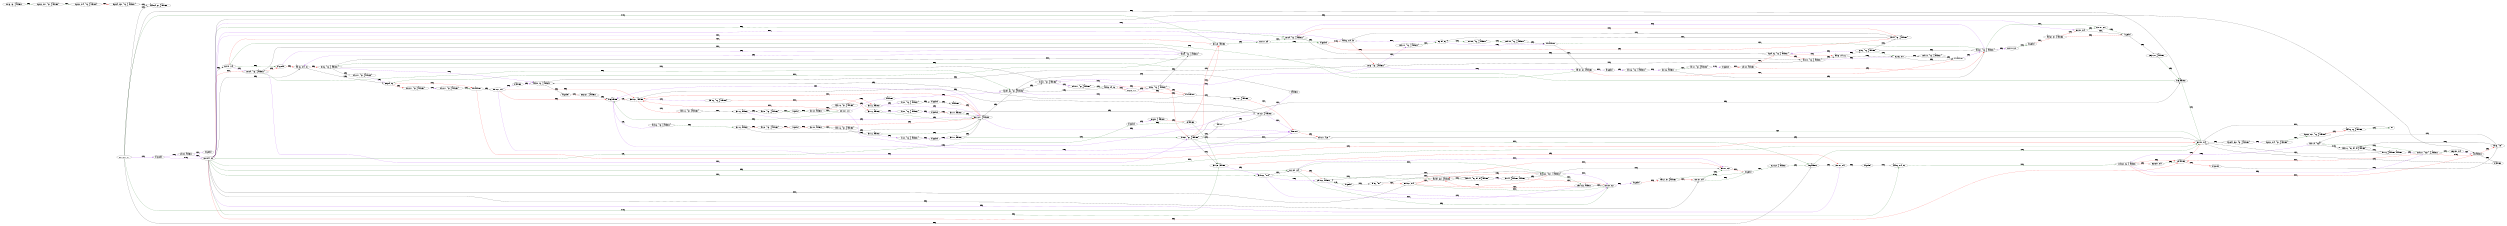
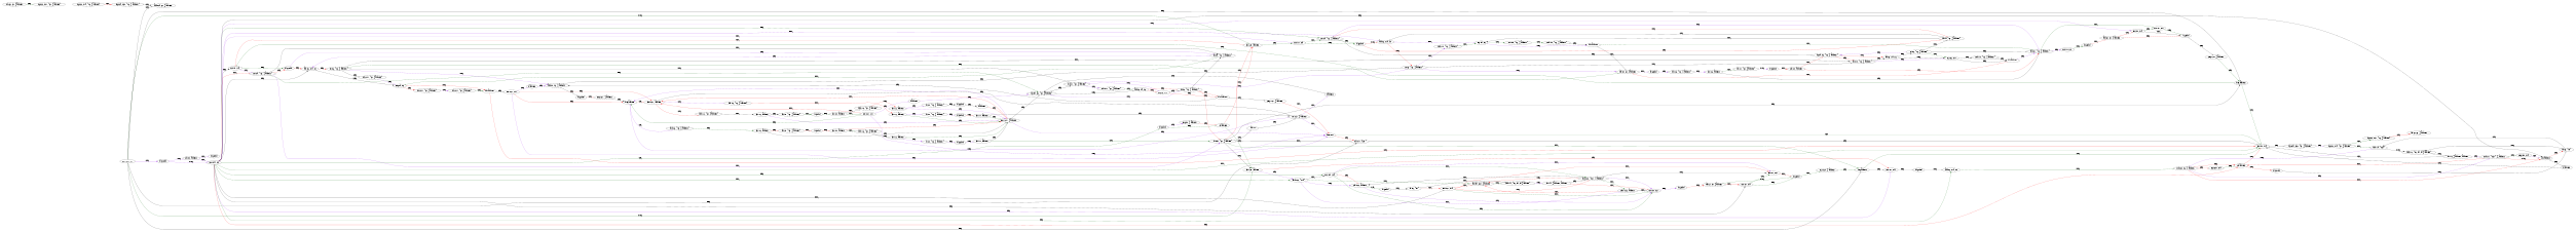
  digraph {
    fontname="DejaVu Serif"
    rankdir=LR
    node [fontname="DejaVu Serif"]
    edge [arrowhead=onormal color=black fontname="DejaVu Serif"]
-   n1 [label="xzr sp , sp , # address"]
+   n1 [label="sub sp , sp , # address"]
    n2 [label="stp x22 , x21 , [ sp , # address ]"]
    n3 [label="stp x20 , x19 , [ sp , # address ]"]
    n4 [label="stp x29 , x30 , [ sp , # address ]"]
    n5 [label="add x29 , sp , # address"]
    n6 [label="mov w20 , w1"]
    n7 [label="bl symbol"]
    n8 [label="cbz w20 , address"]
    n9 [label="cbz w20 , address"]
    n10 [label="b.eq address"]
    n11 [label="b.eq address"]
    n12 [label="strb wzr , [ x20 ]"]
    n13 [label="cbz x0 , address"]
    n14 [label="mov x19 , x0"]
    n15 [label="mov x0 , x19"]
    n16 [label="ldrb w22 , [ x19 ]"]
    n17 [label="mov x0 , x19"]
    n18 [label="mov x0 , x19"]
    n19 [label="mov x0 , x19"]
    n20 [label="bl symbol"]
    n21 [label="bl symbol"]
    n22 [label="add x8 , x19 , x0"]
    n23 [label="b.lo address"]
    n24 [label="mov x21 , x19"]
    n25 [label="str x19 , [ sp , # address ]"]
    n26 [label="add x8 , x19 , x0"]
    n27 [label="str x19 , [ sp , # address ]"]
    n28 [label="add x8 , x19 , x0"]
    n29 [label="mov x0 , x19"]
    n30 [label="mov x21 , x19"]
    n31 [label="mov x0 , x19"]
    n32 [label="b.hs address"]
    n33 [label="cmp x0 , # address"]
    n34 [label="b.lo address"]
    n35 [label="bl symbol"]
    n36 [label="cbz w22 , address"]
    n37 [label="and x9 , x22 , # address"]
    n38 [label="cbnz w22 , address"]
    n39 [label="bl symbol"]
    n40 [label="bl symbol"]
    n41 [label="sub x20 , x8 , # address"]
    n42 [label="bl symbol"]
    n43 [label="ldp x29 , x30 , [ sp , # address ]"]
-   n44 [label=ret]
    n45 [label="mov x0 , x21"]
    n46 [label="mov x1 , x21"]
    n47 [label="ldrb w22 , [ x21 , # address ]!"]
    n48 [label="ldr x9 , [ sp , # address ]"]
    n49 [label="ldp x9 , x8 , [ sp , # address ]"]
    n50 [label="ldr x20 , [ sp , # address ]"]
    n51 [label="cmp x9 , x8"]
    n52 [label="str x8 , [ sp , # address ]"]
    n53 [label="ldr x9 , [ sp , # address ]"]
    n54 [label="ldr x21 , [ sp , # address ]"]
    n55 [label="ldp x9 , x8 , [ sp , # address ]"]
    n56 [label="cmp x9 , x8"]
    n57 [label="str x8 , [ sp , # address ]"]
    n58 [label="bl symbol"]
    n59 [label="mov x1 , x21"]
    n60 [label="bl symbol"]
    n61 [label="ldr x8 , [ x0 ]"]
    n62 [label="b address"]
    n63 [label="bl symbol"]
    n64 [label="ldrh w9 , [ x8 , x9 , lsl # address ]"]
    n65 [label="cmp x20 , x19"]
    n66 [label="strb wzr , [ x20 ] , #- address"]
    n67 [label="ldrb w9 , [ x20 ]"]
    n68 [label="cmp x20 , x19"]
    n69 [label="ldrh w8 , [ x8 , x9 , lsl # address ]"]
    n70 [label="ldp x20 , x19 , [ sp , # address ]"]
    n71 [label="bl symbol"]
    n72 [label="ldr x8 , [ x0 ]"]
    n73 [label="add x2 , x0 , # address"]
    n74 [label="ldr x10 , [ sp , # address ]"]
    n75 [label="add x8 , x9 , x8"]
    n76 [label="b address"]
    n77 [label="stur xzr , [ sp , # address ]"]
    n78 [label="b.hs address"]
    n79 [label="strb wzr , [ sp , # address ]"]
    n80 [label="add x0 , sp , # address"]
    n81 [label="add x0 , sp , # address"]
    n82 [label="ldr x10 , [ sp , # address ]"]
    n83 [label="bl symbol"]
    n84 [label="bl symbol"]
    n85 [label="add x8 , x9 , x8"]
    n86 [label="cmp x8 , x10"]
    n87 [label="strb wzr , [ sp , # address ]"]
    n88 [label="cmp x8 , x10"]
    n89 [label="strb wzr , [ sp , # address ]"]
    n90 [label="mov w21 , wzr"]
    n91 [label="b address"]
    n92 [label="b.eq address"]
    n93 [label="cbnz w21 , address"]
    n94 [label="b.ne stur"]
    n95 [label="ldrb w8 , [ sp , # address ]"]
    n96 [label="ldrb w8 , [ sp , # address ]"]
    n97 [label="ldrb w8 , [ sp , # address ]"]
    n98 [label="mov x0 , x21"]
    n99 [label="stur xzr , [ sp , # address ]"]
    n100 [label="b.hs address"]
    n101 [label="strb wzr , [ sp , # address ]"]
    n102 [label="strb wzr , [ sp , # address ]"]
    n103 [label="bl symbol"]
    n104 [label="ldrb w8 , [ sp , # address ]"]
    n105 [label="ldp x22 , x21 , [ sp , # address ]"]
-   n106 [label="add sp , sp , # address"]
+   n106 [label="ldr sp , sp , # address"]
    n107 [label="tbz w8 , # address , address"]
    n108 [label="cmp w20 , # address"]
    n109 [label="tbz w9 , # address , address"]
    n110 [label="cmp w21 , # address"]
    n111 [label="add x2 , x0 , # address"]
    n112 [label="cmp w20 , # address"]
    n113 [label="cbz w8 , address"]
    n114 [label="ldr w0 , [ sp , # address ]"]
    n115 [label="bl symbol"]
    n116 [label="cbz w0 , address"]
    n117 [label="cbz w8 , address"]
    n118 [label="mov w21 , # address"]
    n119 [label="ldr w0 , [ sp , # address ]"]
    n120 [label="cbz w8 , address"]
    n121 [label="cbz w8 , address"]
    n122 [label="str x8 , [ sp , # address ]"]
    n123 [label="bl symbol"]
    n124 [label="cbz w0 , address"]
    n125 [label="ldr w0 , [ sp , # address ]"]
    n126 [label="ldr w0 , [ sp , # address ]"]
    n127 [label="strb wzr , [ sp , # address ]"]
    n128 [label="b.lo address"]
    n129 [label="str x8 , [ sp , # address ]"]
    n130 [label="ldrb w8 , [ sp , # address ]"]
    n131 [label="cbz w8 , address"]
    n132 [label="ldr w0 , [ sp , # address ]"]
    n133 [label="bl symbol"]
    n134 [label="cbz w0 , address"]
    n135 [label="bl symbol"]
    n136 [label="cbz w0 , address"]
    n137 [label="cmp w21 , # address"]
    n138 [label="bl symbol"]
    n139 [label="cbz w0 , address"]
    n140 [label="mov w21 , # address"]
    n141 [label="b address"]
    n142 [label="ldrb w8 , [ sp , # address ]"]
    n143 [label="mov w21 , wzr"]
    n144 [label="cbz w8 , address"]
    n145 [label="b address"]
    n146 [label="ldr w0 , [ sp , # address ]"]
    n147 [label="bl symbol"]
    n148 [label="b address"]
    n149 [label="b.hs address"]
    n1 -> n2 [color=darkgreen label=CFG]
-   n2 -> n3 [color=darkgreen label=CFG]
    n3 -> n4 [arrowhead=diamond color=red label=CFG]
    n4 -> n5 [arrowhead=diamond label=CFG]
    n6 -> n5 [label=CFG]
    n6 -> n7 [arrowhead=diamond color=purple label=CFG]
    n6 -> n8 [color=darkgreen label=DFG]
    n6 -> n9 [color=darkgreen label=DFG]
    n6 -> n10 [label=DFG]
    n6 -> n11 [label=DFG]
+   n6 -> n12 [arrowhead=diamond label=DFG]
    n7 -> n13 [color=purple label=DFG]
    n7 -> n14 [color=purple label=DFG]
    n8 -> n15 [arrowhead=diamond color=red label=CFG]
    n8 -> n16 [arrowhead=diamond color=purple label=CFG]
    n9 -> n17 [color=red label=CFG]
    n9 -> n18 [arrowhead=diamond color=darkgreen label=CFG]
    n10 -> n15 [label=CFG]
    n10 -> n19 [arrowhead=diamond color=darkgreen label=CFG]
    n11 -> n17 [color=darkgreen label=CFG]
    n11 -> n19 [color=darkgreen label=CFG]
    n12 -> n19 [label=CFG]
    n13 -> n14 [color=purple label=CFG]
    n13 -> n20 [color=purple label=CFG]
    n14 -> n15 [color=purple label=DFG]
    n14 -> n16 [arrowhead=diamond color=darkgreen label=DFG]
    n14 -> n17 [arrowhead=diamond label=DFG]
    n14 -> n18 [color=purple label=DFG]
    n14 -> n19 [arrowhead=diamond color=darkgreen label=DFG]
    n14 -> n21 [color=darkgreen label=CFG]
    n14 -> n22 [arrowhead=diamond color=darkgreen label=DFG]
    n14 -> n23 [arrowhead=diamond color=red label=DFG]
    n14 -> n24 [arrowhead=diamond color=darkgreen label=DFG]
    n14 -> n25 [color=red label=DFG]
    n14 -> n26 [arrowhead=diamond label=DFG]
    n14 -> n27 [arrowhead=diamond color=darkgreen label=DFG]
    n14 -> n28 [color=purple label=DFG]
    n14 -> n29 [arrowhead=diamond label=DFG]
    n14 -> n30 [label=DFG]
    n14 -> n31 [arrowhead=diamond color=purple label=DFG]
    n14 -> n32 [arrowhead=diamond label=DFG]
    n15 -> n35 [label=DFG]
    n16 -> n24 [arrowhead=diamond label=CFG]
    n16 -> n36 [arrowhead=diamond color=purple label=DFG]
    n16 -> n37 [arrowhead=diamond color=darkgreen label=DFG]
    n16 -> n38 [color=purple label=DFG]
    n17 -> n25 [color=purple label=CFG]
    n17 -> n39 [arrowhead=diamond color=darkgreen label=DFG]
    n18 -> n27 [arrowhead=diamond color=darkgreen label=CFG]
    n18 -> n40 [arrowhead=diamond color=darkgreen label=DFG]
    n19 -> n43 [label=CFG]
-   n19 -> n44 [label=DFG]
    n21 -> n33 [arrowhead=diamond color=purple label=CFG]
    n21 -> n34 [color=darkgreen label=DFG]
    n22 -> n41 [color=darkgreen label=DFG]
    n23 -> n19 [color=red label=CFG]
    n23 -> n42 [arrowhead=diamond color=red label=CFG]
    n24 -> n36 [color=red label=CFG]
    n24 -> n45 [arrowhead=diamond color=darkgreen label=DFG]
    n24 -> n46 [arrowhead=diamond color=purple label=DFG]
    n24 -> n47 [arrowhead=diamond color=darkgreen label=DFG]
    n25 -> n39 [arrowhead=diamond color=red label=CFG]
    n25 -> n48 [arrowhead=diamond label=DFG]
    n25 -> n49 [arrowhead=diamond color=darkgreen label=DFG]
    n25 -> n50 [arrowhead=diamond color=purple label=DFG]
    n26 -> n51 [arrowhead=diamond label=DFG]
    n26 -> n52 [arrowhead=diamond color=red label=DFG]
    n27 -> n40 [color=darkgreen label=CFG]
    n27 -> n53 [color=red label=DFG]
    n27 -> n54 [color=purple label=DFG]
    n27 -> n55 [label=DFG]
    n28 -> n56 [color=purple label=DFG]
    n28 -> n57 [arrowhead=diamond color=red label=DFG]
    n29 -> n46 [arrowhead=diamond color=darkgreen label=CFG]
    n29 -> n58 [color=darkgreen label=DFG]
    n30 -> n37 [color=red label=CFG]
    n30 -> n45 [color=darkgreen label=DFG]
    n30 -> n46 [arrowhead=diamond color=red label=DFG]
    n30 -> n47 [color=red label=DFG]
    n31 -> n59 [color=darkgreen label=CFG]
    n31 -> n60 [arrowhead=diamond label=DFG]
    n32 -> n61 [arrowhead=diamond color=red label=CFG]
    n32 -> n62 [label=CFG]
    n33 -> n34 [color=red label=CFG]
    n34 -> n8 [arrowhead=diamond color=darkgreen label=CFG]
    n34 -> n9 [color=red label=CFG]
    n35 -> n22 [label=DFG]
    n36 -> n45 [arrowhead=diamond color=purple label=CFG]
    n36 -> n63 [color=darkgreen label=CFG]
    n37 -> n64 [color=darkgreen label=DFG]
    n38 -> n37 [arrowhead=diamond color=red label=CFG]
    n38 -> n45 [label=CFG]
    n39 -> n26 [arrowhead=diamond color=red label=DFG]
    n39 -> n48 [color=purple label=CFG]
    n40 -> n28 [color=red label=DFG]
    n40 -> n53 [color=red label=CFG]
    n41 -> n23 [arrowhead=diamond color=red label=DFG]
    n41 -> n32 [arrowhead=diamond color=red label=DFG]
    n41 -> n65 [color=red label=CFG]
    n41 -> n66 [color=purple label=DFG]
    n41 -> n67 [color=purple label=DFG]
    n42 -> n61 [label=DFG]
    n43 -> n70 [color=purple label=CFG]
    n45 -> n71 [arrowhead=diamond color=purple label=DFG]
    n46 -> n58 [color=red label=DFG]
    n47 -> n36 [arrowhead=diamond label=DFG]
    n47 -> n37 [arrowhead=diamond color=red label=DFG]
    n47 -> n38 [arrowhead=diamond color=darkgreen label=DFG]
    n47 -> n45 [arrowhead=diamond color=purple label=DFG]
    n47 -> n46 [arrowhead=diamond label=DFG]
    n48 -> n26 [arrowhead=diamond color=purple label=CFG]
    n48 -> n51 [color=darkgreen label=DFG]
    n49 -> n74 [arrowhead=diamond label=CFG]
    n49 -> n75 [label=DFG]
    n50 -> n8 [arrowhead=diamond label=DFG]
    n50 -> n9 [arrowhead=diamond color=red label=DFG]
    n50 -> n10 [arrowhead=diamond color=darkgreen label=DFG]
    n50 -> n11 [arrowhead=diamond label=DFG]
    n50 -> n12 [label=DFG]
    n50 -> n76 [label=CFG]
    n51 -> n77 [arrowhead=diamond color=red label=CFG]
    n51 -> n78 [arrowhead=diamond color=red label=DFG]
    n52 -> n74 [label=DFG]
    n52 -> n79 [label=CFG]
    n52 -> n80 [color=darkgreen label=DFG]
    n52 -> n81 [arrowhead=diamond color=purple label=DFG]
    n52 -> n82 [arrowhead=diamond label=DFG]
    n53 -> n28 [label=CFG]
    n53 -> n56 [arrowhead=diamond label=DFG]
    n54 -> n59 [color=darkgreen label=DFG]
    n54 -> n98 [arrowhead=diamond color=purple label=DFG]
    n55 -> n82 [color=red label=CFG]
    n55 -> n85 [arrowhead=diamond color=red label=DFG]
    n56 -> n99 [arrowhead=diamond color=darkgreen label=CFG]
    n56 -> n100 [arrowhead=diamond color=purple label=DFG]
    n57 -> n74 [color=purple label=DFG]
    n57 -> n80 [arrowhead=diamond color=purple label=DFG]
    n57 -> n81 [label=DFG]
    n57 -> n82 [label=DFG]
    n57 -> n101 [arrowhead=diamond color=purple label=CFG]
    n58 -> n108 [color=darkgreen label=CFG]
    n59 -> n60 [color=darkgreen label=DFG]
    n60 -> n112 [label=CFG]
    n61 -> n67 [arrowhead=diamond label=CFG]
    n61 -> n69 [arrowhead=diamond label=DFG]
    n62 -> n19 [arrowhead=diamond label=CFG]
    n63 -> n72 [arrowhead=diamond label=DFG]
    n64 -> n109 [color=purple label=DFG]
    n65 -> n23 [color=darkgreen label=CFG]
    n66 -> n23 [arrowhead=diamond color=red label=DFG]
    n66 -> n32 [color=red label=DFG]
-   n66 -> n67 [color=darkgreen label=DFG]
+   n70 -> n67 [color=darkgreen label=DFG]
    n66 -> n68 [color=darkgreen label=CFG]
    n67 -> n69 [arrowhead=diamond label=DFG]
    n68 -> n32 [color=purple label=CFG]
    n69 -> n107 [label=DFG]
    n70 -> n105 [arrowhead=diamond color=darkgreen label=CFG]
    n71 -> n73 [arrowhead=diamond color=red label=DFG]
    n72 -> n30 [arrowhead=diamond color=red label=CFG]
    n72 -> n64 [label=DFG]
    n73 -> n29 [arrowhead=diamond color=red label=CFG]
    n73 -> n58 [color=darkgreen label=DFG]
    n74 -> n87 [arrowhead=diamond color=purple label=CFG]
    n74 -> n88 [color=purple label=DFG]
    n75 -> n88 [color=red label=DFG]
    n75 -> n129 [color=red label=DFG]
    n76 -> n140 [label=CFG]
    n77 -> n89 [arrowhead=diamond color=purple label=CFG]
    n78 -> n19 [arrowhead=diamond color=red label=CFG]
    n78 -> n90 [label=CFG]
    n79 -> n51 [color=purple label=CFG]
    n80 -> n83 [color=purple label=DFG]
    n81 -> n84 [label=DFG]
    n82 -> n85 [arrowhead=diamond label=CFG]
    n82 -> n86 [color=purple label=DFG]
    n83 -> n104 [arrowhead=diamond color=purple label=CFG]
    n84 -> n110 [color=red label=CFG]
    n85 -> n86 [arrowhead=diamond label=DFG]
    n85 -> n122 [arrowhead=diamond label=DFG]
    n86 -> n127 [arrowhead=diamond label=CFG]
    n86 -> n128 [arrowhead=diamond label=DFG]
    n87 -> n75 [color=darkgreen label=CFG]
    n88 -> n129 [label=CFG]
    n88 -> n149 [color=red label=DFG]
    n89 -> n78 [arrowhead=diamond color=darkgreen label=CFG]
    n90 -> n91 [color=purple label=CFG]
    n90 -> n92 [arrowhead=diamond color=red label=DFG]
    n90 -> n93 [arrowhead=diamond color=red label=DFG]
    n90 -> n94 [arrowhead=diamond color=purple label=DFG]
    n91 -> n81 [arrowhead=diamond color=purple label=CFG]
    n92 -> n93 [color=red label=CFG]
    n92 -> n95 [color=purple label=CFG]
    n93 -> n96 [color=purple label=CFG]
    n93 -> n97 [color=red label=CFG]
    n94 -> n12 [arrowhead=diamond color=red label=CFG]
    n94 -> n19 [color=darkgreen label=CFG]
    n95 -> n117 [arrowhead=diamond color=darkgreen label=DFG]
    n96 -> n120 [arrowhead=diamond color=red label=DFG]
    n97 -> n121 [arrowhead=diamond label=DFG]
    n98 -> n103 [arrowhead=diamond color=darkgreen label=DFG]
    n99 -> n102 [arrowhead=diamond color=darkgreen label=CFG]
    n100 -> n54 [color=darkgreen label=CFG]
    n100 -> n80 [label=CFG]
    n101 -> n56 [arrowhead=diamond color=darkgreen label=CFG]
    n102 -> n100 [arrowhead=diamond label=CFG]
    n103 -> n111 [color=red label=DFG]
    n104 -> n113 [arrowhead=diamond color=purple label=DFG]
    n105 -> n106 [arrowhead=diamond color=red label=CFG]
-   n106 -> n44 [arrowhead=diamond color=darkgreen label=CFG]
    n107 -> n19 [label=CFG]
    n107 -> n66 [color=purple label=CFG]
    n108 -> n10 [color=darkgreen label=CFG]
    n109 -> n45 [color=red label=CFG]
    n109 -> n47 [label=CFG]
    n110 -> n92 [arrowhead=diamond label=CFG]
    n111 -> n31 [color=red label=CFG]
    n111 -> n60 [color=red label=DFG]
    n112 -> n11 [arrowhead=diamond color=darkgreen label=CFG]
    n113 -> n54 [label=CFG]
    n113 -> n114 [color=darkgreen label=CFG]
    n114 -> n115 [arrowhead=diamond color=purple label=DFG]
    n115 -> n116 [arrowhead=diamond color=red label=DFG]
    n116 -> n54 [arrowhead=diamond color=red label=CFG]
    n116 -> n55 [color=red label=CFG]
    n117 -> n118 [label=CFG]
    n117 -> n119 [color=red label=CFG]
    n118 -> n49 [label=CFG]
    n118 -> n92 [arrowhead=diamond color=purple label=DFG]
    n118 -> n93 [arrowhead=diamond color=red label=DFG]
    n118 -> n94 [arrowhead=diamond color=purple label=DFG]
    n119 -> n123 [color=red label=DFG]
    n120 -> n118 [arrowhead=diamond color=darkgreen label=CFG]
    n120 -> n125 [color=purple label=CFG]
    n121 -> n118 [color=purple label=CFG]
    n121 -> n126 [arrowhead=diamond label=CFG]
    n122 -> n53 [label=DFG]
    n122 -> n54 [label=DFG]
    n122 -> n55 [arrowhead=diamond color=purple label=DFG]
    n122 -> n86 [arrowhead=diamond color=darkgreen label=CFG]
    n123 -> n124 [color=red label=DFG]
    n124 -> n118 [arrowhead=diamond color=red label=CFG]
    n124 -> n130 [color=darkgreen label=CFG]
    n125 -> n133 [color=purple label=DFG]
    n126 -> n135 [arrowhead=diamond color=darkgreen label=DFG]
    n127 -> n128 [arrowhead=diamond label=CFG]
    n128 -> n54 [arrowhead=diamond color=purple label=CFG]
    n128 -> n80 [color=red label=CFG]
    n129 -> n48 [arrowhead=diamond label=DFG]
    n129 -> n49 [color=purple label=DFG]
    n129 -> n50 [color=red label=DFG]
    n129 -> n149 [color=red label=CFG]
    n130 -> n131 [label=DFG]
    n131 -> n118 [color=darkgreen label=CFG]
    n131 -> n132 [arrowhead=diamond color=purple label=CFG]
    n132 -> n138 [color=purple label=DFG]
    n133 -> n134 [color=red label=DFG]
    n134 -> n118 [color=darkgreen label=CFG]
    n134 -> n140 [arrowhead=diamond label=CFG]
    n135 -> n136 [color=darkgreen label=DFG]
    n136 -> n142 [label=CFG]
    n136 -> n143 [color=darkgreen label=CFG]
    n137 -> n94 [arrowhead=diamond color=red label=CFG]
    n138 -> n139 [color=purple label=DFG]
    n139 -> n50 [arrowhead=diamond color=darkgreen label=CFG]
    n139 -> n118 [label=CFG]
    n140 -> n92 [color=purple label=DFG]
    n140 -> n93 [label=DFG]
    n140 -> n94 [color=purple label=DFG]
    n140 -> n141 [color=purple label=CFG]
    n141 -> n49 [arrowhead=diamond label=CFG]
    n142 -> n144 [arrowhead=diamond color=red label=DFG]
    n143 -> n92 [arrowhead=diamond color=darkgreen label=DFG]
    n143 -> n93 [arrowhead=diamond color=red label=DFG]
    n143 -> n94 [arrowhead=diamond color=purple label=DFG]
    n143 -> n145 [color=purple label=CFG]
    n144 -> n118 [arrowhead=diamond color=purple label=CFG]
    n144 -> n146 [color=purple label=CFG]
    n145 -> n49 [arrowhead=diamond color=purple label=CFG]
    n146 -> n147 [arrowhead=diamond label=DFG]
    n147 -> n148 [arrowhead=diamond label=CFG]
    n148 -> n118 [color=red label=CFG]
    n149 -> n81 [arrowhead=diamond label=CFG]
    n149 -> n137 [label=CFG]
  }
